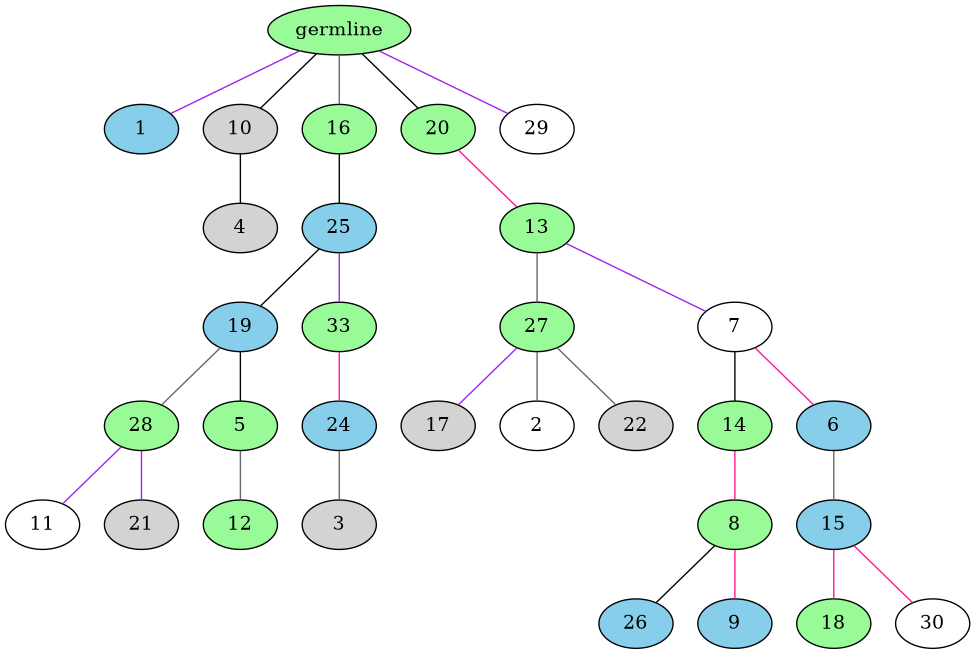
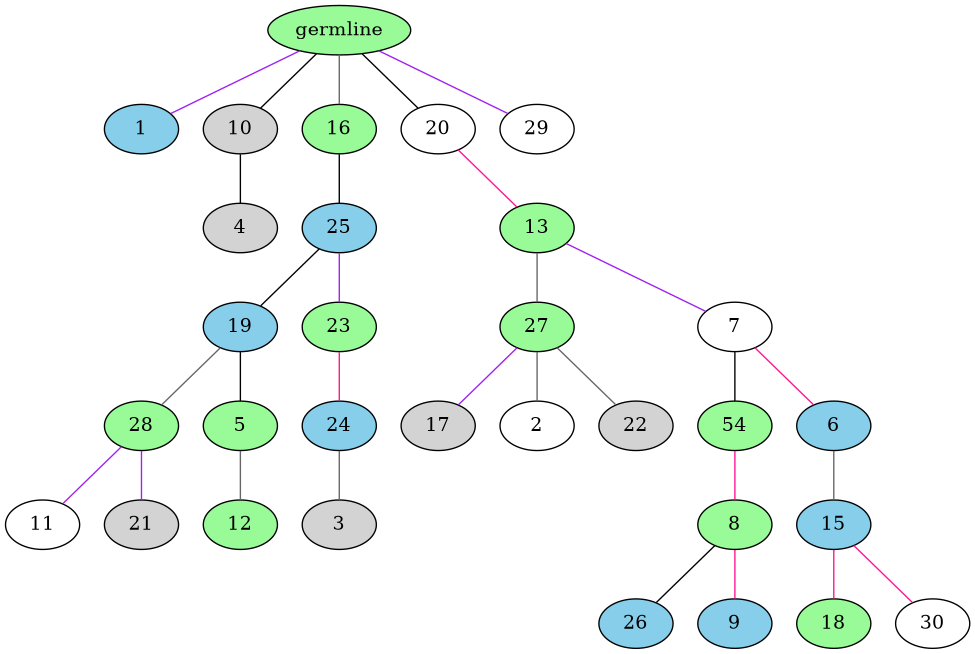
  graph {
    node [fillcolor=palegreen style=filled]
    edge [color=black]
    n1 [label=germline]
    n2 [fillcolor=skyblue label=1]
    n3 [fillcolor=lightgrey label=10]
    n4 [label=16]
-   n5 [label=20]
+   n5 [fillcolor=white label=20]
    n6 [fillcolor=white label=29]
    n7 [fillcolor=lightgrey label=4]
    n8 [fillcolor=skyblue label=25]
    n9 [label=13]
    n10 [fillcolor=skyblue label=19]
-   n11 [label=33]
+   n11 [label=23]
    n12 [label=28]
    n13 [label=5]
    n14 [fillcolor=skyblue label=24]
    n15 [fillcolor=white label=11]
    n16 [fillcolor=lightgrey label=21]
    n17 [label=12]
    n18 [fillcolor=lightgrey label=3]
    n19 [label=27]
    n20 [fillcolor=white label=7]
    n21 [fillcolor=lightgrey label=17]
    n22 [fillcolor=white label=2]
    n23 [fillcolor=lightgrey label=22]
-   n24 [label=14]
+   n24 [label=54]
    n25 [fillcolor=skyblue label=6]
    n26 [label=8]
    n27 [fillcolor=skyblue label=15]
    n28 [fillcolor=skyblue label=26]
    n29 [fillcolor=skyblue label=9]
    n30 [label=18]
    n31 [fillcolor=white label=30]
    n1 -- n2 [color=purple]
    n1 -- n3
    n1 -- n4 [color=gray40]
    n1 -- n5
    n1 -- n6 [color=purple]
    n3 -- n7
    n4 -- n8
    n5 -- n9 [color=deeppink]
    n8 -- n10
    n8 -- n11 [color=purple]
    n9 -- n19 [color=gray40]
    n9 -- n20 [color=purple]
    n10 -- n12 [color=gray40]
    n10 -- n13
    n11 -- n14 [color=deeppink]
    n12 -- n15 [color=purple]
    n12 -- n16 [color=purple]
    n13 -- n17 [color=gray40]
    n14 -- n18 [color=gray40]
    n19 -- n21 [color=purple]
    n19 -- n22 [color=gray40]
    n19 -- n23 [color=gray40]
    n20 -- n24
    n20 -- n25 [color=deeppink]
    n24 -- n26 [color=deeppink]
    n25 -- n27 [color=gray40]
    n26 -- n28
    n26 -- n29 [color=deeppink]
    n27 -- n30 [color=deeppink]
    n27 -- n31 [color=deeppink]
  }
